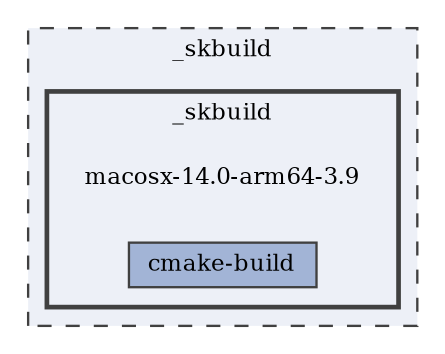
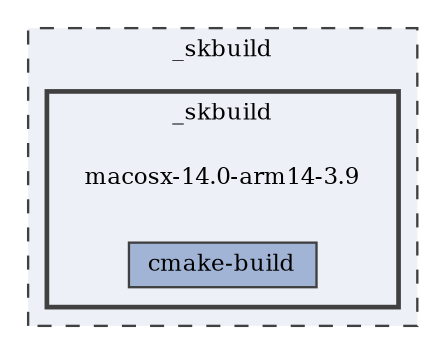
  digraph {
    compound=true
    rankdir=LR
    fontname="DejaVu Serif"
    node [fontname="DejaVu Serif" fontsize=10]
-   n1 [height=0.2 label="macosx-14.0-arm64-3.9" shape=plaintext width=0.4]
+   n1 [height=0.2 label="macosx-14.0-arm14-3.9" shape=plaintext width=0.4]
    n2 [color=grey25 fillcolor="#a2b4d6" height=0.2 label="cmake-build" shape=box style=filled width=0.4]
    subgraph cluster_1 {
      bgcolor="#edf0f7"
      fontsize=10
      label=_skbuild
      pencolor=grey25
      style="filled,dashed"
      subgraph cluster_2 {
        bgcolor="#edf0f7"
        fontsize=10
        pencolor=grey25
        style="filled,bold"
        n1
        n2
      }
    }
  }
